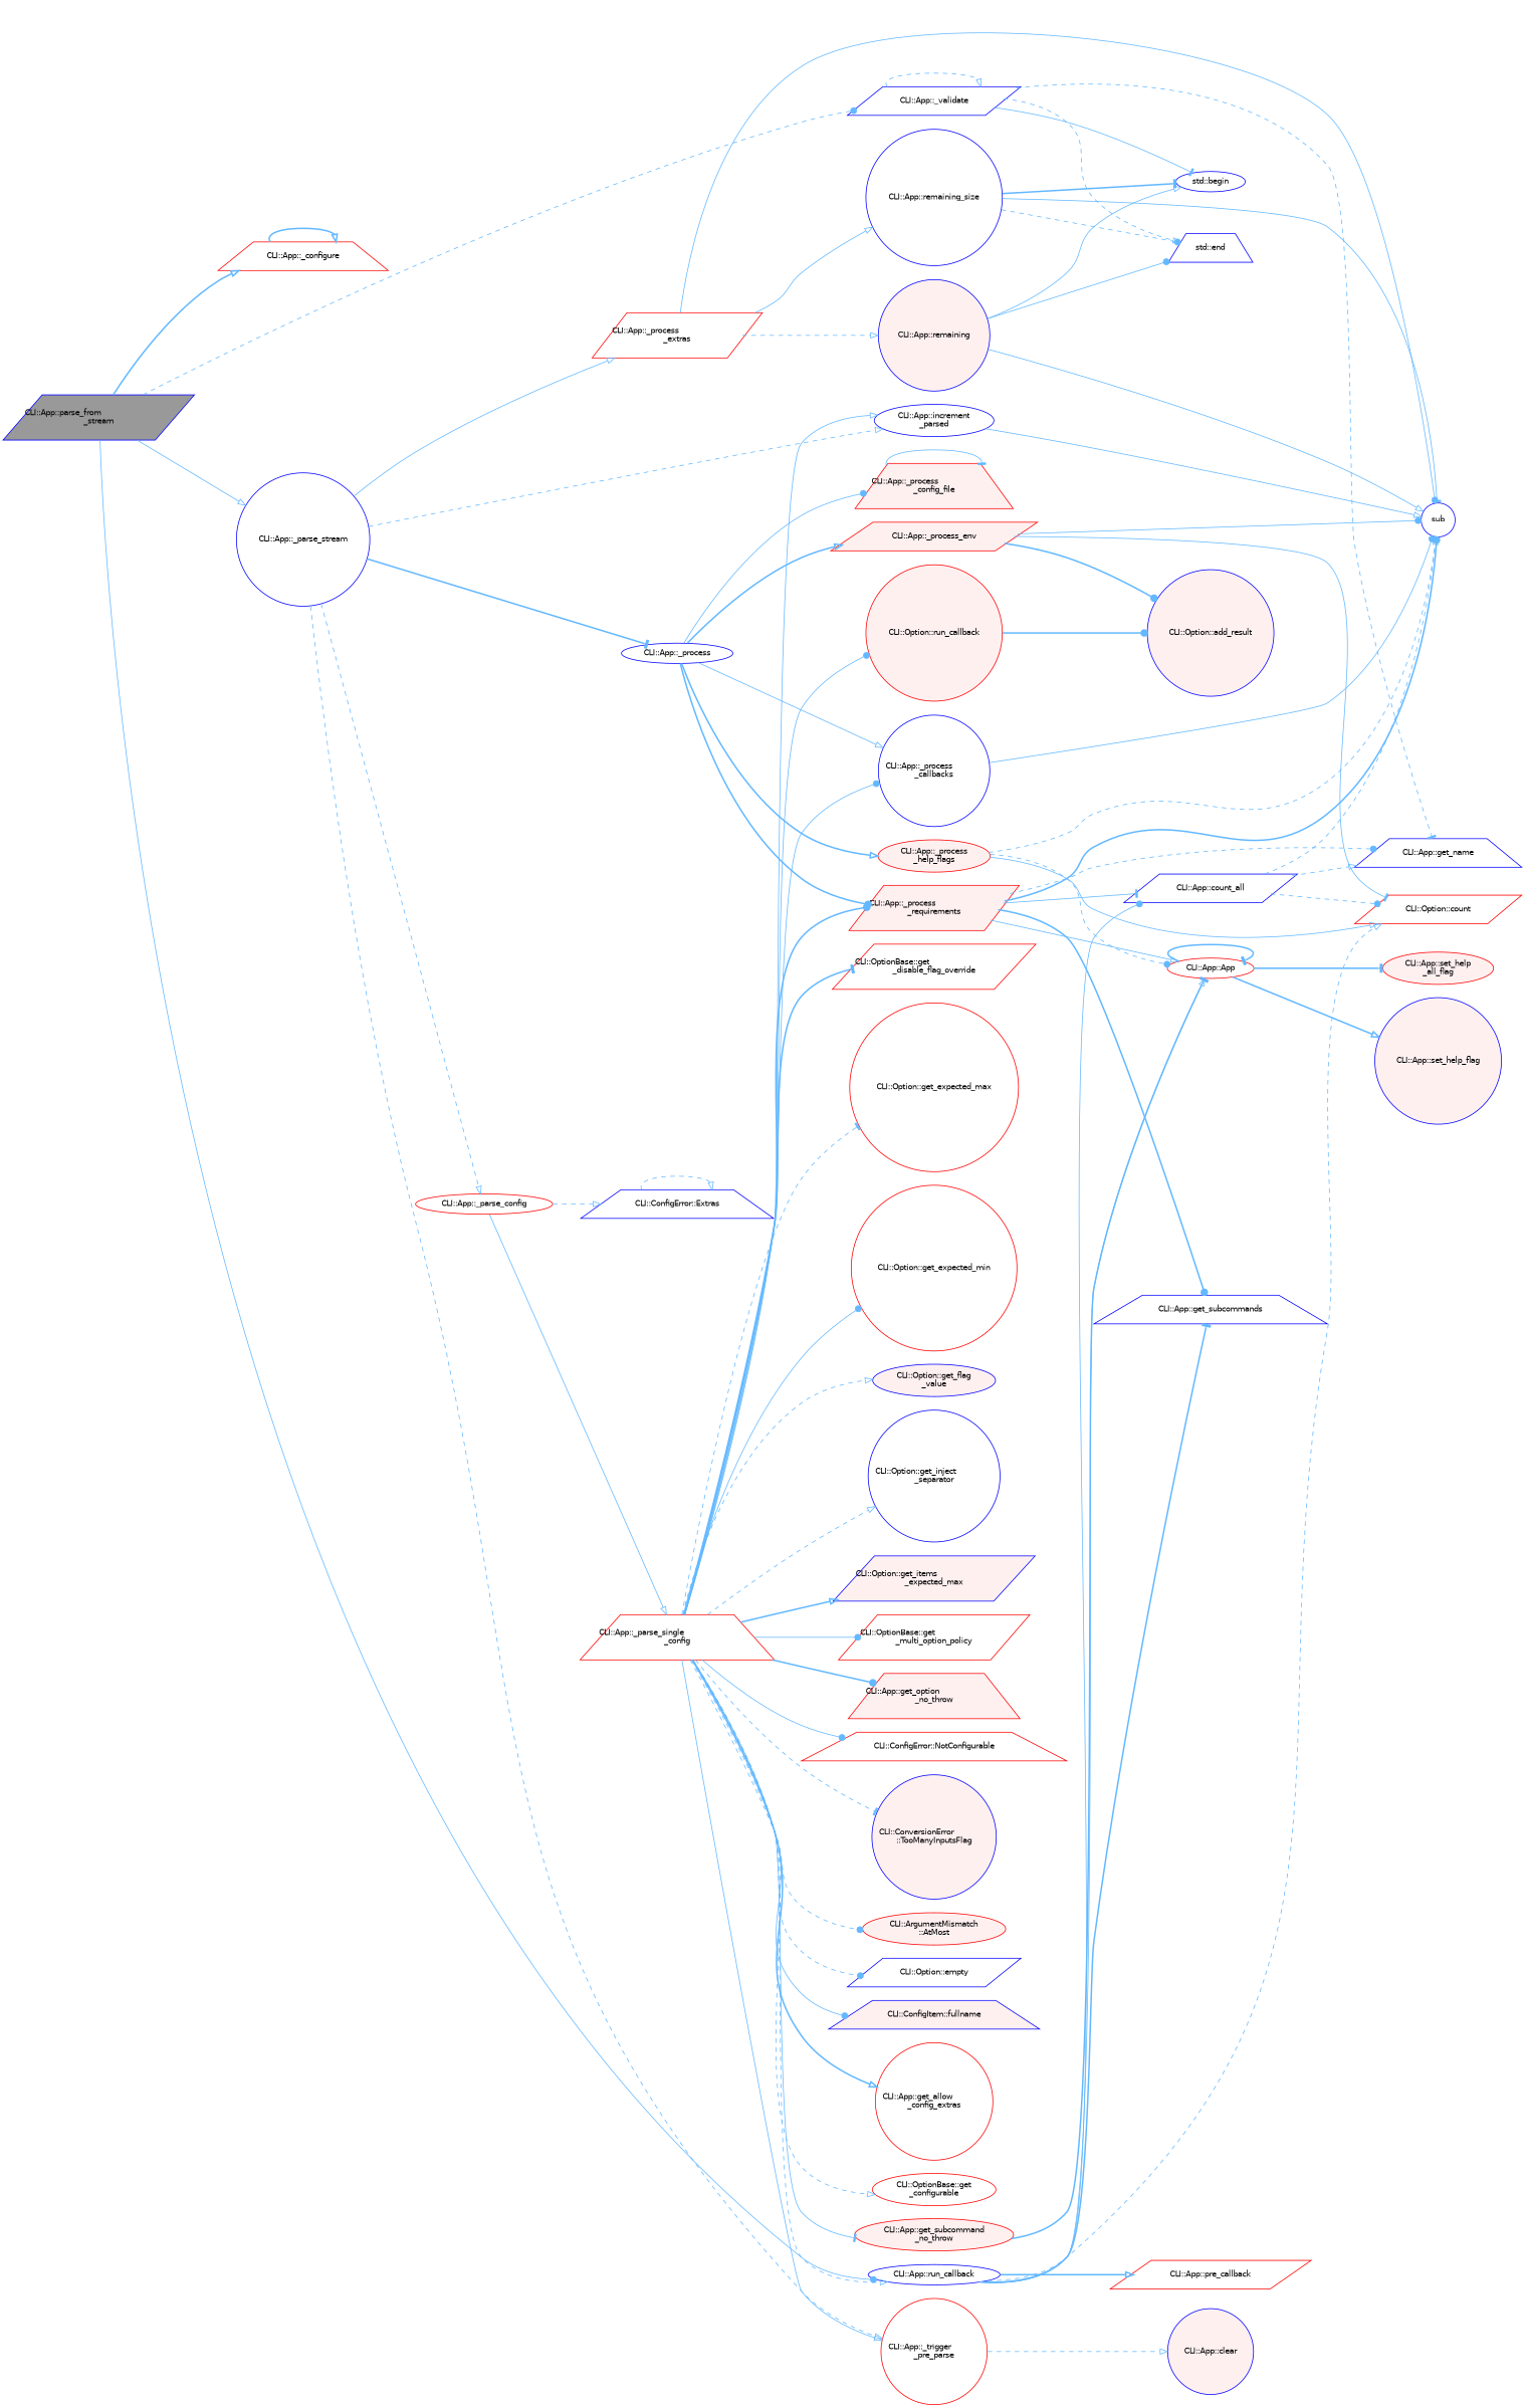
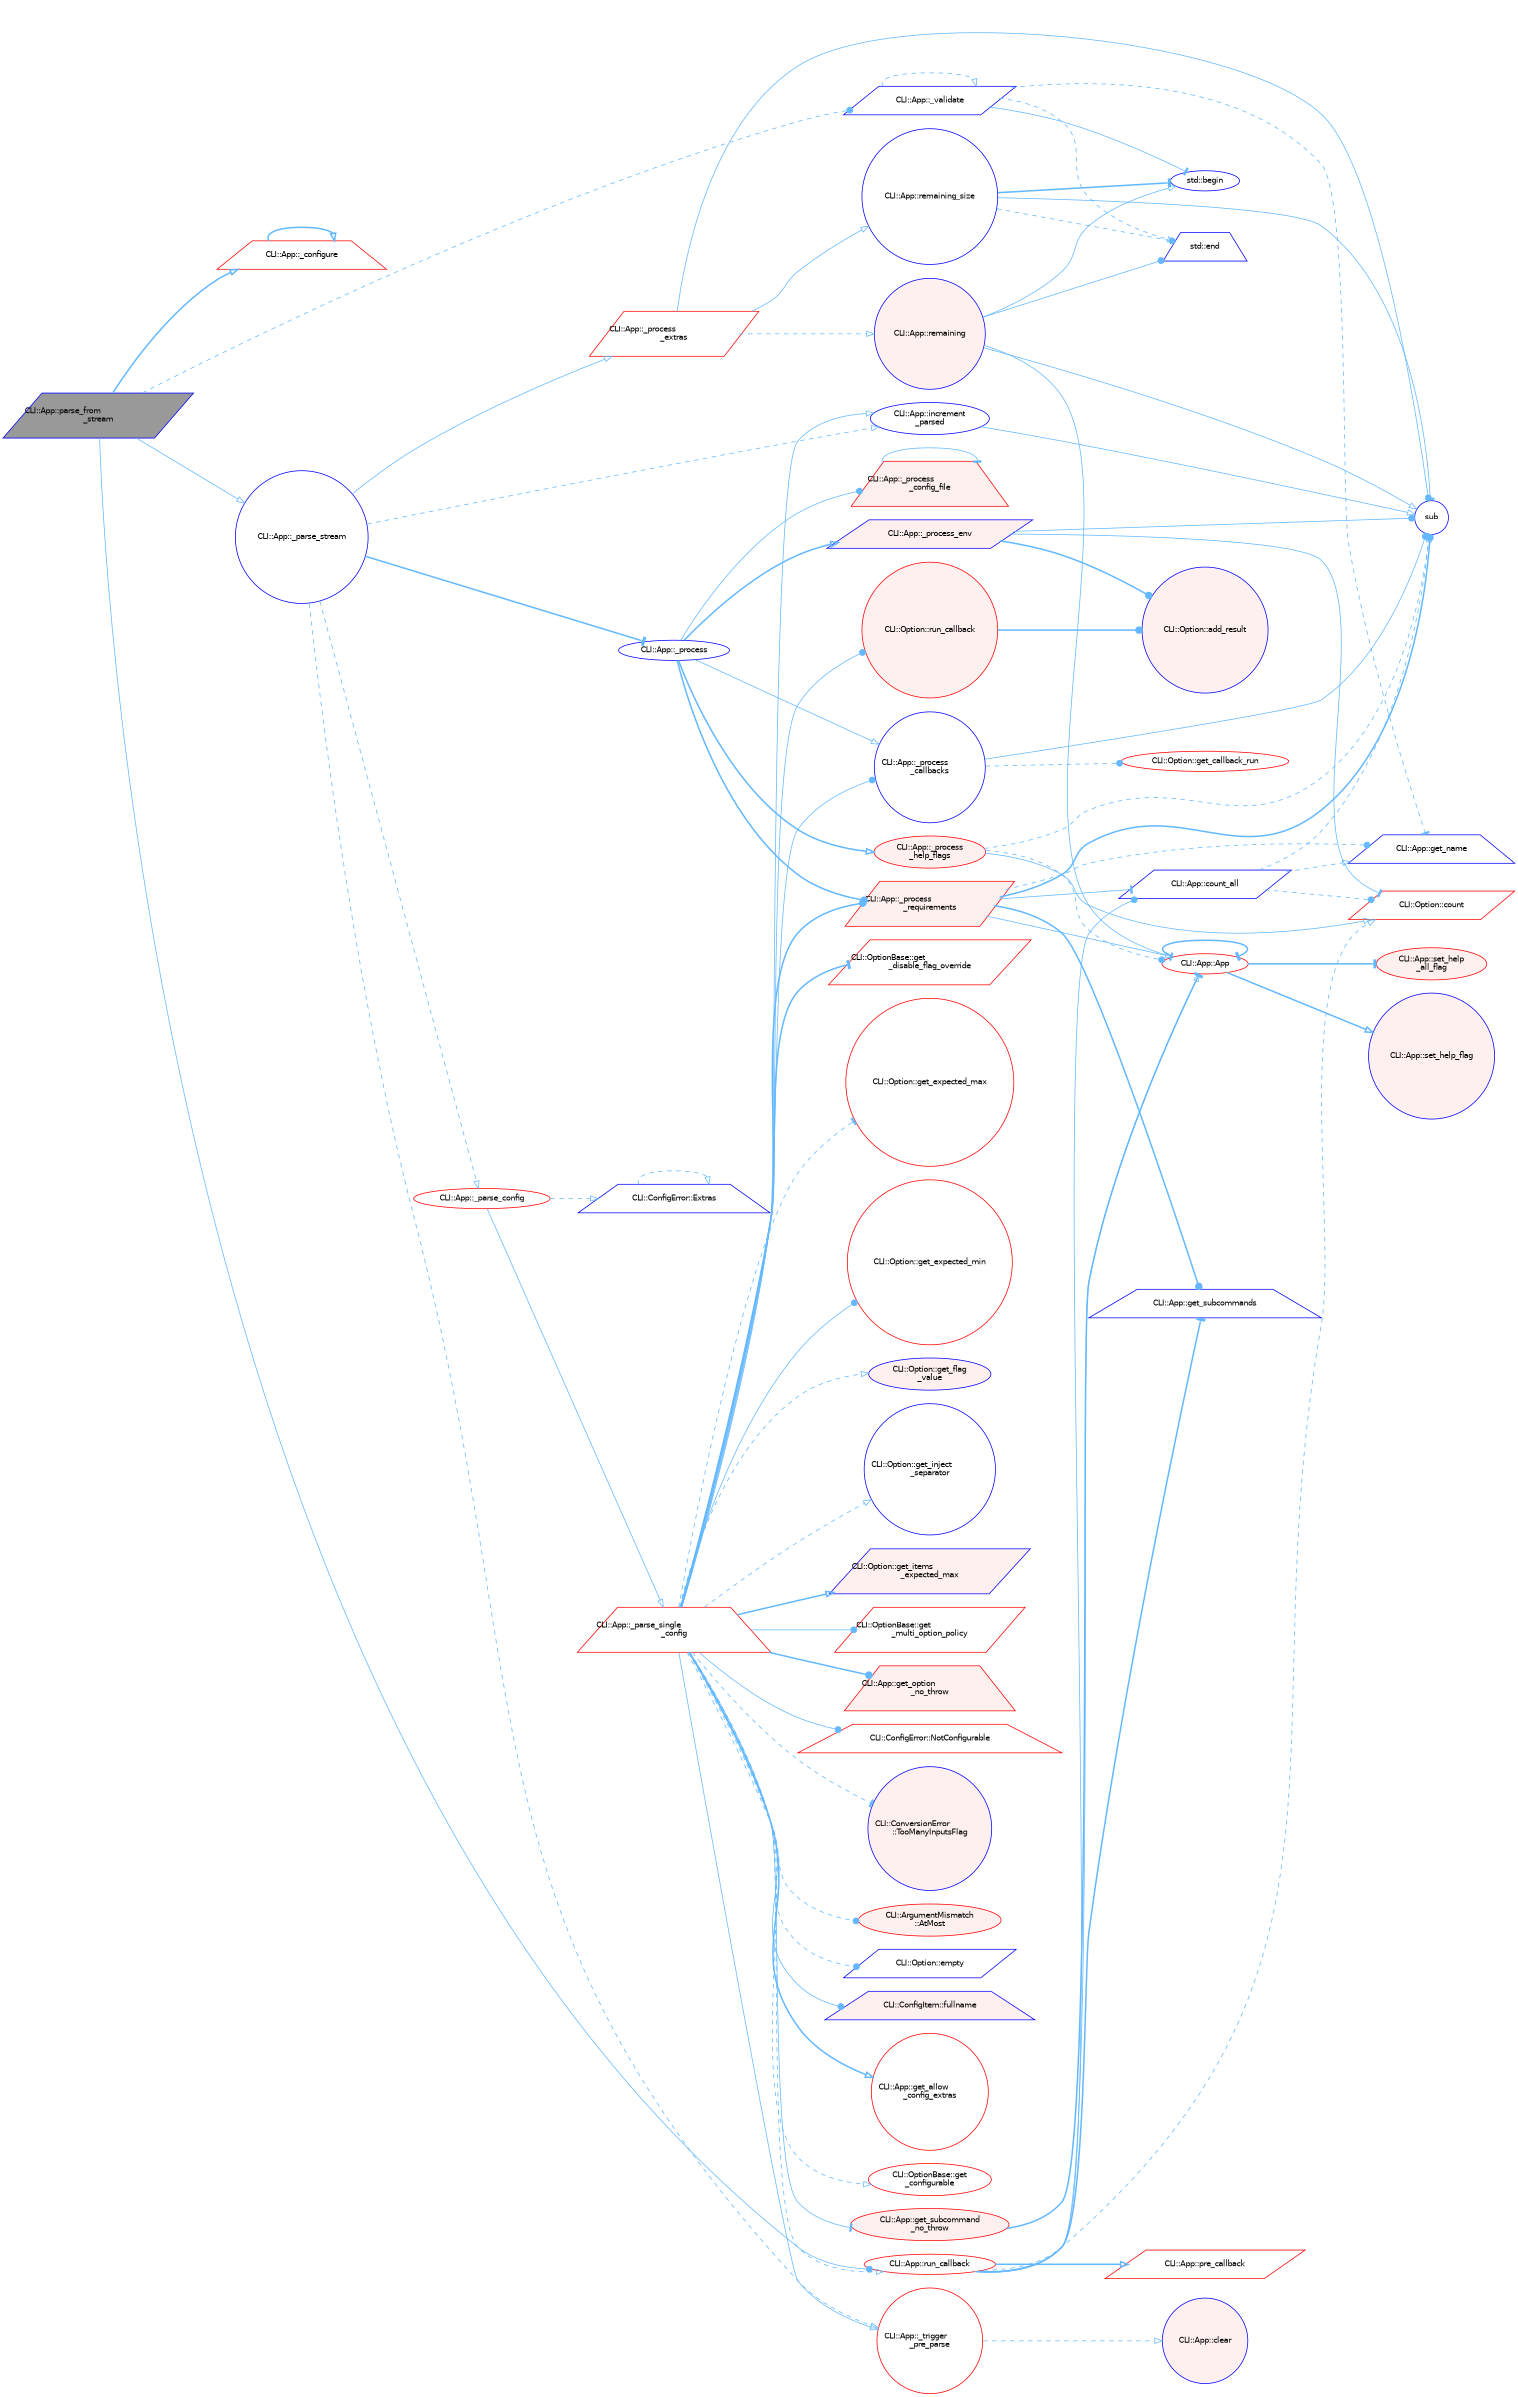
  digraph {
    rankdir=LR
    node [color=blue fillcolor=white fontname=Helvetica fontsize=10 shape=circle style=filled]
    edge [arrowhead=onormal color=steelblue1 fontname=Helvetica fontsize=10 labelfontname=Helvetica labelfontsize=10 style=solid]
    n1 [fillcolor=grey60 fontcolor=black height=0.2 label="CLI::App::parse_from\l_stream" shape=parallelogram width=0.4]
    n2 [color=red height=0.2 label="CLI::App::_configure" shape=trapezium width=0.4]
    n3 [height=0.2 label="CLI::App::_parse_stream" width=0.4]
-   n4 [height=0.2 label="CLI::App::run_callback" shape=ellipse width=0.4]
+   n4 [color=red height=0.2 label="CLI::App::run_callback" shape=ellipse width=0.4]
    n5 [height=0.2 label="CLI::App::_validate" shape=parallelogram width=0.4]
    n6 [color=red height=0.2 label="CLI::App::_parse_config" shape=ellipse width=0.4]
    n7 [color=red height=0.2 label="CLI::App::_trigger\l_pre_parse" width=0.4]
    n8 [height=0.2 label="CLI::App::increment\l_parsed" shape=ellipse width=0.4]
    n9 [height=0.2 label="CLI::App::_process" shape=ellipse width=0.4]
    n10 [color=red height=0.2 label="CLI::App::_process\l_extras" shape=parallelogram width=0.4]
    n11 [color=red height=0.2 label="CLI::App::App" shape=ellipse width=0.4]
    n12 [color=red height=0.2 label="CLI::Option::count" shape=parallelogram width=0.4]
    n13 [height=0.2 label="CLI::App::count_all" shape=parallelogram width=0.4]
    n14 [height=0.2 label="CLI::App::get_subcommands" shape=trapezium width=0.4]
    n15 [color=red height=0.2 label="CLI::App::pre_callback" shape=parallelogram width=0.4]
    n16 [height=0.2 label="CLI::App::get_name" shape=trapezium width=0.4]
    n17 [height=0.2 label="std::begin" shape=ellipse width=0.4]
    n18 [height=0.2 label="std::end" shape=trapezium width=0.4]
    n19 [color=red height=0.2 label="CLI::App::_parse_single\l_config" shape=trapezium width=0.4]
    n20 [height=0.2 label="CLI::ConfigError::Extras" shape=trapezium width=0.4]
    n21 [fillcolor="#FFF0F0" height=0.2 label="CLI::App::clear" width=0.4]
    n22 [height=0.2 label=sub width=0.4]
    n23 [height=0.2 label="CLI::App::_process\l_callbacks" width=0.4]
    n24 [color=red fillcolor="#FFF0F0" height=0.2 label="CLI::App::_process\l_requirements" shape=parallelogram width=0.4]
    n25 [color=red fillcolor="#FFF0F0" height=0.2 label="CLI::App::_process\l_config_file" shape=trapezium width=0.4]
-   n26 [color=red fillcolor="#FFF0F0" height=0.2 label="CLI::App::_process_env" shape=parallelogram width=0.4]
+   n26 [fillcolor="#FFF0F0" height=0.2 label="CLI::App::_process_env" shape=parallelogram width=0.4]
    n27 [color=red fillcolor="#FFF0F0" height=0.2 label="CLI::App::_process\l_help_flags" shape=ellipse width=0.4]
    n28 [fillcolor="#FFF0F0" height=0.2 label="CLI::App::remaining" width=0.4]
    n29 [height=0.2 label="CLI::App::remaining_size" width=0.4]
    n30 [color=red fillcolor="#FFF0F0" height=0.2 label="CLI::Option::run_callback" width=0.4]
    n31 [color=red fillcolor="#FFF0F0" height=0.2 label="CLI::ArgumentMismatch\l::AtMost" shape=ellipse width=0.4]
    n32 [height=0.2 label="CLI::Option::empty" shape=parallelogram width=0.4]
    n33 [fillcolor="#FFF0F0" height=0.2 label="CLI::ConfigItem::fullname" shape=trapezium width=0.4]
    n34 [color=red height=0.2 label="CLI::App::get_allow\l_config_extras" width=0.4]
    n35 [color=red height=0.2 label="CLI::OptionBase::get\l_configurable" shape=ellipse width=0.4]
    n36 [color=red height=0.2 label="CLI::OptionBase::get\l_disable_flag_override" shape=parallelogram width=0.4]
    n37 [color=red height=0.2 label="CLI::Option::get_expected_max" width=0.4]
    n38 [color=red height=0.2 label="CLI::Option::get_expected_min" width=0.4]
    n39 [fillcolor="#FFF0F0" height=0.2 label="CLI::Option::get_flag\l_value" shape=ellipse width=0.4]
    n40 [height=0.2 label="CLI::Option::get_inject\l_separator" width=0.4]
    n41 [fillcolor="#FFF0F0" height=0.2 label="CLI::Option::get_items\l_expected_max" shape=parallelogram width=0.4]
    n42 [color=red height=0.2 label="CLI::OptionBase::get\l_multi_option_policy" shape=parallelogram width=0.4]
    n43 [color=red fillcolor="#FFF0F0" height=0.2 label="CLI::App::get_option\l_no_throw" shape=trapezium width=0.4]
    n44 [color=red fillcolor="#FFF0F0" height=0.2 label="CLI::App::get_subcommand\l_no_throw" shape=ellipse width=0.4]
    n45 [color=red height=0.2 label="CLI::ConfigError::NotConfigurable" shape=trapezium width=0.4]
    n46 [fillcolor="#FFF0F0" height=0.2 label="CLI::ConversionError\l::TooManyInputsFlag" width=0.4]
+   n47 [color=red height=0.2 label="CLI::Option::get_callback_run" shape=ellipse width=0.4]
    n48 [fillcolor="#FFF0F0" height=0.2 label="CLI::Option::add_result" width=0.4]
    n49 [color=red fillcolor="#FFF0F0" height=0.2 label="CLI::App::set_help\l_all_flag" shape=ellipse width=0.4]
    n50 [fillcolor="#FFF0F0" height=0.2 label="CLI::App::set_help_flag" width=0.4]
    n1 -> n2 [style=bold]
    n1 -> n3
    n1 -> n4 [arrowhead=dot]
    n1 -> n5 [arrowhead=dot style=dashed]
    n2 -> n2 [style=bold]
    n3 -> n6 [style=dashed]
    n3 -> n7 [style=dashed]
    n3 -> n8 [style=dashed]
    n3 -> n9 [arrowhead=tee style=bold]
    n3 -> n10
    n4 -> n11
    n4 -> n12 [style=dashed]
    n4 -> n13 [arrowhead=dot]
    n4 -> n14 [arrowhead=tee style=bold]
    n4 -> n15 [style=bold]
    n5 -> n5 [style=dashed]
    n5 -> n16 [arrowhead=tee style=dashed]
    n5 -> n17 [arrowhead=tee]
    n5 -> n18 [style=dashed]
    n6 -> n19
    n6 -> n20 [style=dashed]
    n7 -> n21 [style=dashed]
    n8 -> n22
    n9 -> n23
    n9 -> n24 [arrowhead=dot style=bold]
    n9 -> n25 [arrowhead=dot]
    n9 -> n26 [style=bold]
    n9 -> n27 [style=bold]
    n10 -> n22 [arrowhead=dot]
    n10 -> n28 [style=dashed]
    n10 -> n29
    n11 -> n11 [arrowhead=tee style=bold]
    n11 -> n49 [arrowhead=tee style=bold]
    n11 -> n50 [style=bold]
    n13 -> n12 [arrowhead=dot style=dashed]
    n13 -> n16 [style=dashed]
    n13 -> n22 [style=dashed]
    n19 -> n4 [style=dashed]
    n19 -> n7
    n19 -> n8
    n19 -> n23 [arrowhead=dot]
    n19 -> n24 [arrowhead=dot style=bold]
    n19 -> n30 [arrowhead=dot]
    n19 -> n31 [arrowhead=dot style=dashed]
    n19 -> n32 [arrowhead=dot style=dashed]
    n19 -> n33 [arrowhead=dot]
    n19 -> n34 [style=bold]
    n19 -> n35 [style=dashed]
    n19 -> n36 [arrowhead=tee style=bold]
    n19 -> n37 [arrowhead=tee style=dashed]
    n19 -> n38 [arrowhead=dot]
    n19 -> n39 [style=dashed]
    n19 -> n40 [style=dashed]
    n19 -> n41 [style=bold]
    n19 -> n42 [arrowhead=dot]
    n19 -> n43 [arrowhead=dot style=bold]
    n19 -> n44 [arrowhead=tee]
    n19 -> n45 [arrowhead=dot]
    n19 -> n46 [arrowhead=tee style=dashed]
    n20 -> n20 [style=dashed]
    n23 -> n22 [arrowhead=dot]
+   n23 -> n47 [arrowhead=dot style=dashed]
    n24 -> n11
    n24 -> n13 [arrowhead=tee]
    n24 -> n14 [arrowhead=dot style=bold]
    n24 -> n16 [arrowhead=dot style=dashed]
    n24 -> n22 [arrowhead=dot style=bold]
    n25 -> n25 [arrowhead=tee]
    n26 -> n12 [arrowhead=tee]
    n26 -> n22 [arrowhead=dot]
    n26 -> n48 [arrowhead=dot style=bold]
    n27 -> n11 [arrowhead=dot style=dashed]
    n27 -> n12
    n27 -> n22 [arrowhead=dot style=dashed]
+   n28 -> n11 [arrowhead=tee]
    n28 -> n17
    n28 -> n18 [arrowhead=dot]
    n28 -> n22
    n29 -> n17 [arrowhead=tee style=bold]
    n29 -> n18 [arrowhead=dot style=dashed]
    n29 -> n22 [arrowhead=tee]
    n30 -> n48 [arrowhead=dot style=bold]
    n44 -> n11 [arrowhead=tee style=bold]
  }
